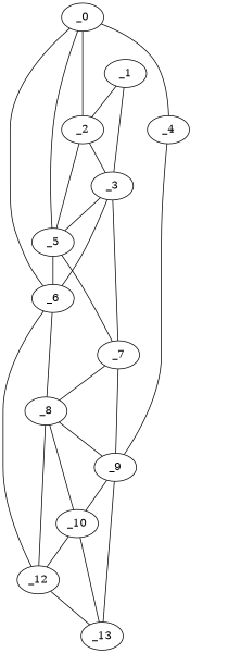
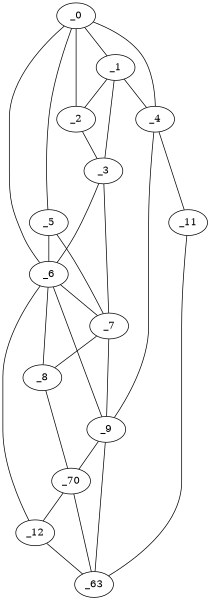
  graph {
    node [x=40 y=53]
    edge [valence=2]
    _0 [x=13 y=38]
    _1 [x=21]
    _2 [x=27 y=41]
    _4 [y=90]
    _5 [x=41 y=33]
    _6 [x=45 y=32]
    _3 [y=73]
    _9 [x=108 y=75]
+   _11 [x=113 y=85]
    _7 [x=67 y=57]
    _8 [x=86]
    _12 [x=125 y=45]
-   _10 [x=113 y=67]
-   _13 [x=126 y=70]
+   _10 [x=113 y=67 label=_70]
+   _13 [x=126 y=70 label=_63]
+   _0 -- _1 [valence=1]
    _0 -- _2 [valence=1]
    _0 -- _4 [valence=1]
    _0 -- _5
    _0 -- _6 [valence=1]
    _1 -- _2
+   _1 -- _4 [valence=1]
    _1 -- _3
-   _2 -- _5
    _2 -- _3 [valence=1]
    _4 -- _9
+   _4 -- _11 [valence=1]
    _5 -- _6 [valence=1]
    _5 -- _7
+   _6 -- _7
    _6 -- _8
    _6 -- _12 [valence=1]
-   _3 -- _5
    _3 -- _6
    _3 -- _7
    _9 -- _10 [valence=1]
    _9 -- _13
+   _11 -- _13 [valence=1]
    _7 -- _9
    _7 -- _8
-   _8 -- _9 [valence=1]
-   _8 -- _12
+   _6 -- _9 [valence=1]
    _8 -- _10
    _12 -- _13 [valence=1]
    _10 -- _12 [valence=1]
    _10 -- _13
  }
